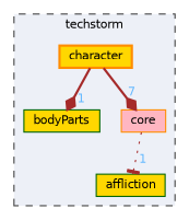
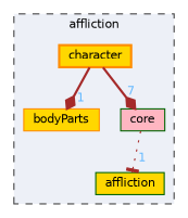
  digraph {
    compound=true
    node [color=darkgreen fillcolor=gold fontname=Helvetica fontsize=10 shape=box style=filled]
    edge [arrowhead=diamond color=brown fontcolor=steelblue1 fontname=Helvetica fontsize=10 headlabel=1 labeldistance=1.5 labelfontname=Helvetica labelfontsize=10 style=bold]
    n1 [height=0.2 label=affliction width=0.4]
-   n2 [height=0.2 label=bodyParts width=0.4]
-   n3 [color=darkorange fillcolor=lightpink height=0.2 label=core width=0.4]
+   n2 [color=darkorange height=0.2 label=bodyParts width=0.4]
+   n3 [fillcolor=lightpink height=0.2 label=core width=0.4]
    n4 [color=darkorange height=0.2 label=character style="filled,bold" width=0.4]
    subgraph cluster_1 {
      bgcolor="#edf0f7"
      fontname=Helvetica
      fontsize=10
-     label=techstorm
+     label=affliction
      pencolor=grey25
      style="filled,dashed"
      n1
      n2
      n3
      n4
    }
    n3 -> n1 [arrowhead=tee style=dotted]
    n4 -> n2
    n4 -> n3 [headlabel=7]
  }
